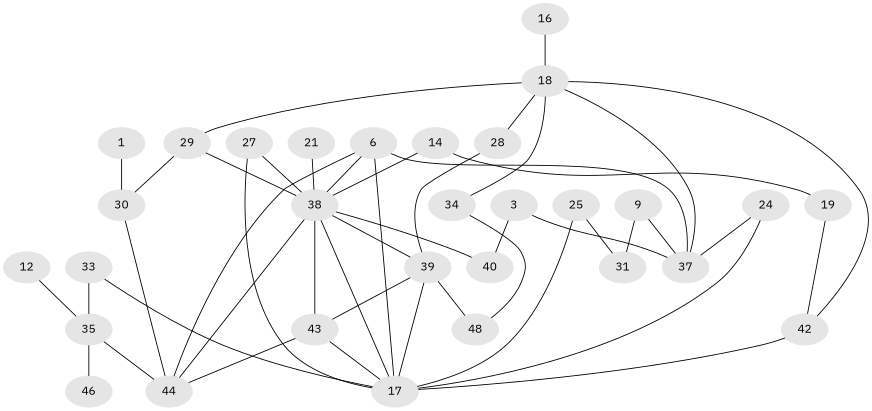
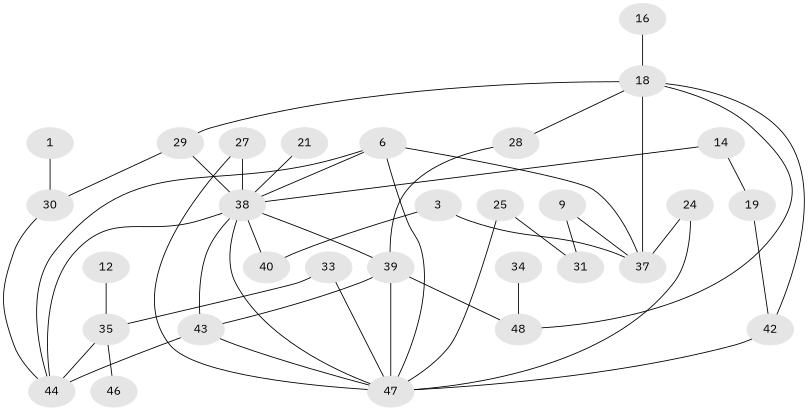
  graph {
    fontname="IBM Plex Sans"
    node [color=gray90 fontname="IBM Plex Sans" style=filled]
    edge [fontname="IBM Plex Sans" weight=1.0]
    1
    30
    44
    3
    37
    40
    6
    38
-   47 [label=17]
+   47
    39
    43
    9
    31
    12
    35
    46
    14
    19
    42
    16
    18
    28
    29
    48
    21
    24
    25
    27
    33
    34
    1 -- 30
    30 -- 44
    3 -- 37
    3 -- 40
    6 -- 44
    6 -- 37
    6 -- 38
    6 -- 47
    38 -- 44
    38 -- 40
    38 -- 47
    38 -- 39
    38 -- 43
    39 -- 47
    39 -- 43 [weight=2.0]
    39 -- 48 [weight=2.0]
    43 -- 44
    43 -- 47 [weight=2.0]
    9 -- 37
    9 -- 31
    12 -- 35
    35 -- 44
    35 -- 46
    14 -- 38
    14 -- 19
    19 -- 42
    42 -- 47 [weight=2.0]
    16 -- 18 [weight=2.0]
    18 -- 37
    18 -- 42
    18 -- 28
    18 -- 29
-   18 -- 34
+   18 -- 48
    28 -- 39
    29 -- 30
    29 -- 38
    21 -- 38
    24 -- 37
    24 -- 47
    25 -- 47
    25 -- 31
    27 -- 38 [weight=2.0]
    27 -- 47
    33 -- 47
    33 -- 35
    34 -- 48
  }
